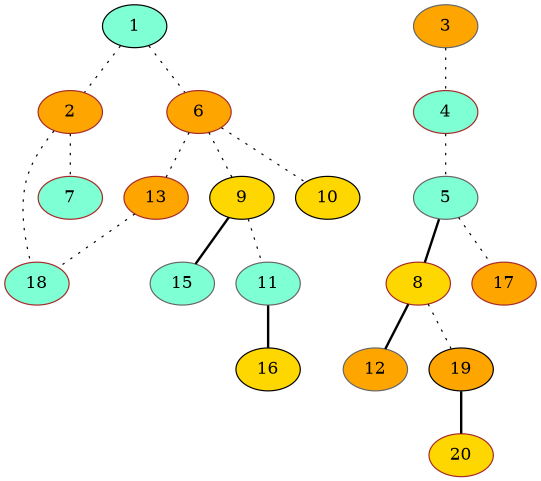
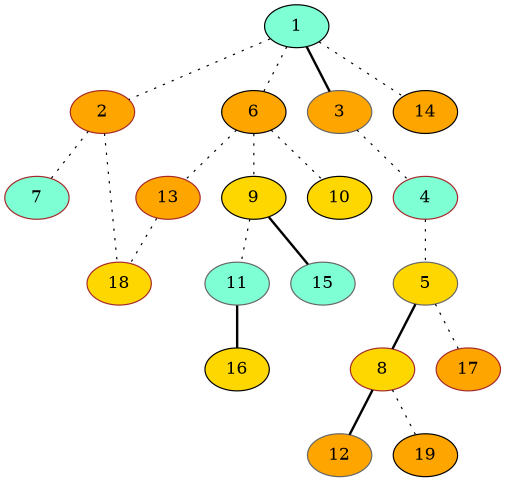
  graph {
    node [color=brown fillcolor=orange style=filled]
    edge [style=dotted]
    1 [color=black fillcolor=aquamarine]
    2
    3 [color=gray40]
-   6
+   6 [color=black]
+   14 [color=black]
    7 [fillcolor=aquamarine]
-   18 [fillcolor=aquamarine]
+   18 [fillcolor=gold]
    4 [fillcolor=aquamarine]
    9 [color=black fillcolor=gold]
    10 [color=black fillcolor=gold]
    13
-   5 [color=gray40 fillcolor=aquamarine]
+   5 [color=gray40 fillcolor=gold]
    11 [color=gray40 fillcolor=aquamarine]
    15 [color=gray40 fillcolor=aquamarine]
    8 [fillcolor=gold]
    17
    12 [color=gray40]
    19 [color=black]
-   20 [fillcolor=gold]
    16 [color=black fillcolor=gold]
    1 -- 2
+   1 -- 3 [style=bold]
    1 -- 6
+   1 -- 14
    2 -- 7
    2 -- 18
    3 -- 4
    6 -- 9
    6 -- 10
    6 -- 13
    4 -- 5
    9 -- 11
    9 -- 15 [style=bold]
    13 -- 18
    5 -- 8 [style=bold]
    5 -- 17
    11 -- 16 [style=bold]
    8 -- 12 [style=bold]
    8 -- 19
-   19 -- 20 [style=bold]
  }
